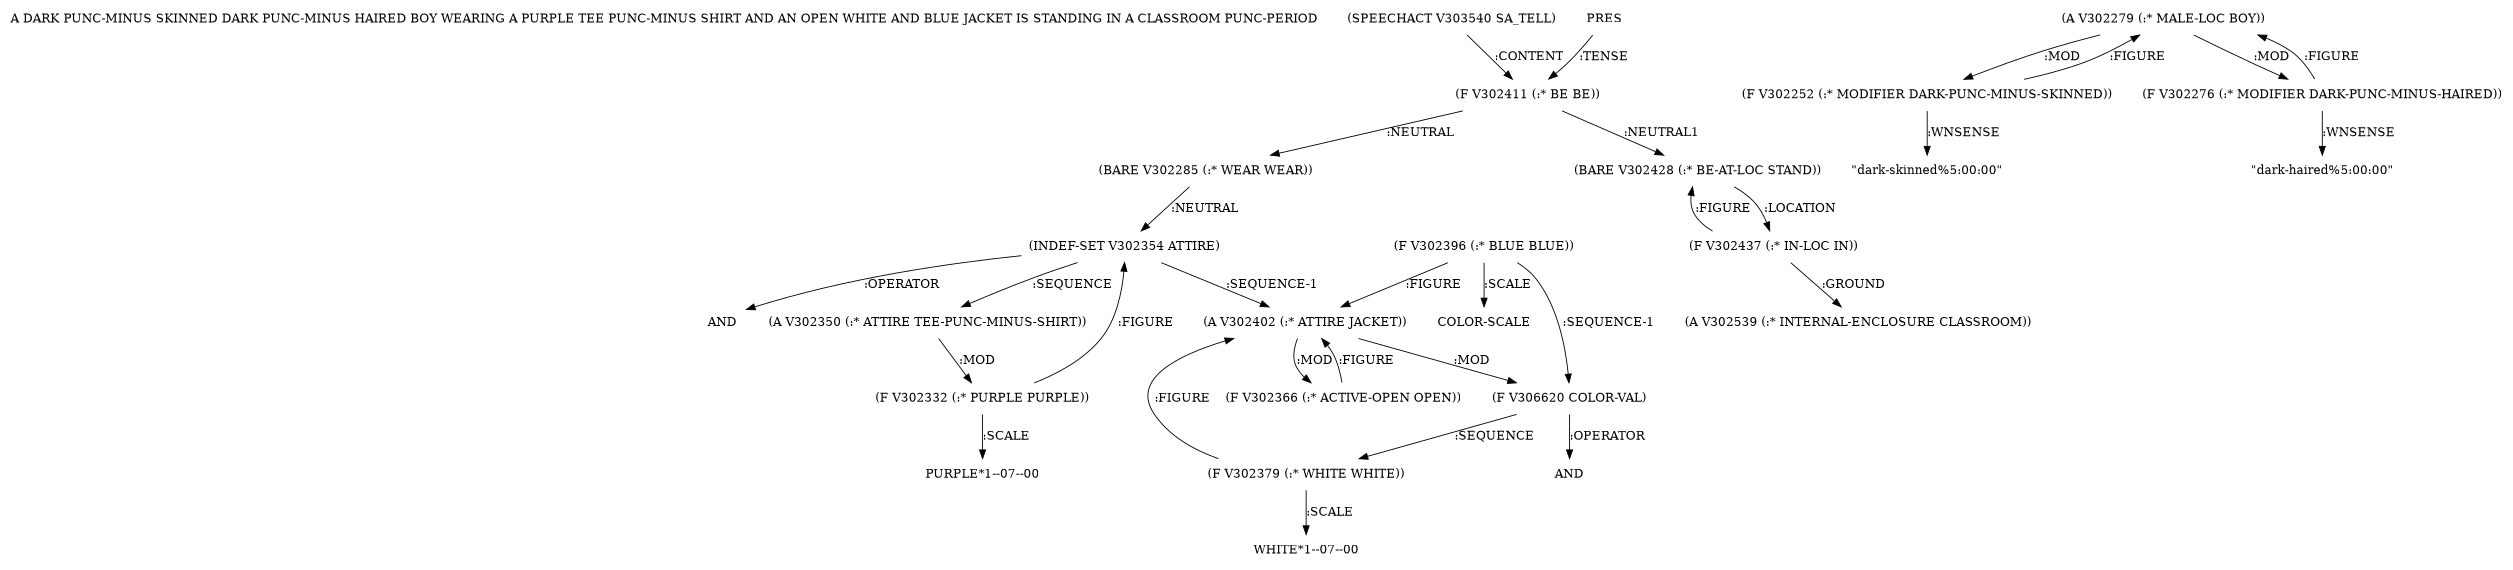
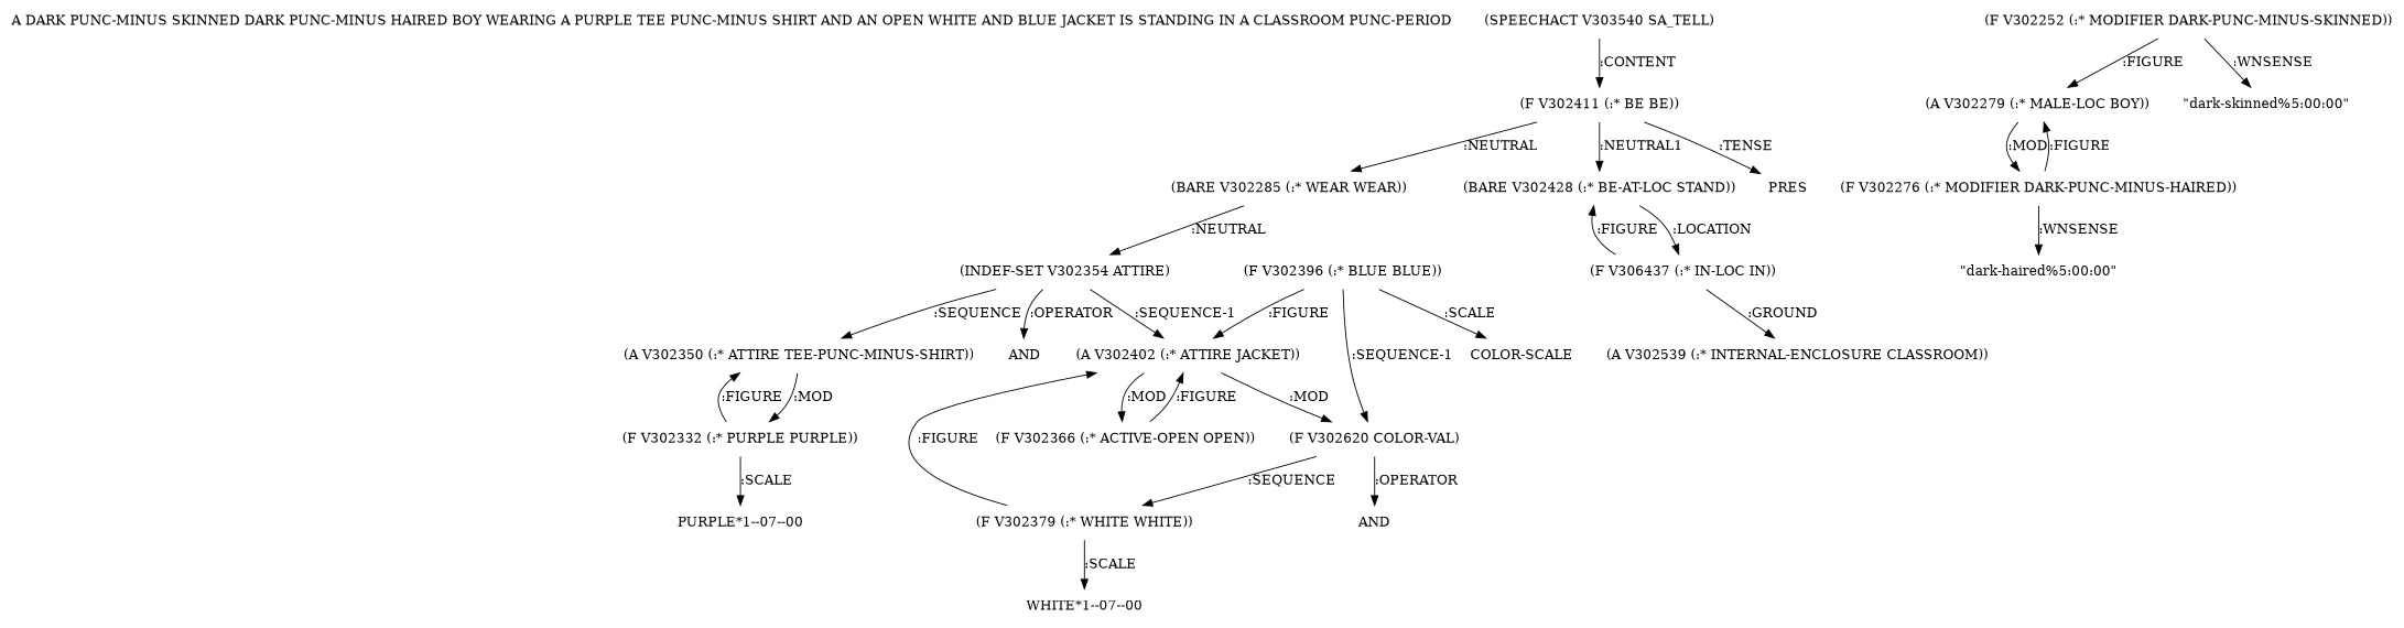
  digraph {
    node [shape=none]
    "A DARK PUNC-MINUS SKINNED DARK PUNC-MINUS HAIRED BOY WEARING A PURPLE TEE PUNC-MINUS SHIRT AND AN OPEN WHITE AND BLUE JACKET IS STANDING IN A CLASSROOM PUNC-PERIOD"
    n2 [label="(SPEECHACT V303540 SA_TELL)"]
    n3 [label="(F V302411 (:* BE BE))"]
    n4 [label="(BARE V302285 (:* WEAR WEAR))"]
    n5 [label="(BARE V302428 (:* BE-AT-LOC STAND))"]
    n6 [label=PRES]
    n7 [label="(INDEF-SET V302354 ATTIRE)"]
-   n8 [label="(F V302437 (:* IN-LOC IN))"]
+   n8 [label="(F V306437 (:* IN-LOC IN))"]
    n9 [label=AND]
    n10 [label="(A V302350 (:* ATTIRE TEE-PUNC-MINUS-SHIRT))"]
    n11 [label="(A V302402 (:* ATTIRE JACKET))"]
    n12 [label="(A V302539 (:* INTERNAL-ENCLOSURE CLASSROOM))"]
    n13 [label="(F V302332 (:* PURPLE PURPLE))"]
    n14 [label="(F V302366 (:* ACTIVE-OPEN OPEN))"]
-   n15 [label="(F V306620 COLOR-VAL)"]
+   n15 [label="(F V302620 COLOR-VAL)"]
    n16 [label="PURPLE*1--07--00"]
    n17 [label="(F V302379 (:* WHITE WHITE))"]
    n18 [label=AND]
    n19 [label="WHITE*1--07--00"]
    n20 [label="(F V302396 (:* BLUE BLUE))"]
    n21 [label="COLOR-SCALE"]
    n22 [label="(A V302279 (:* MALE-LOC BOY))"]
    n23 [label="(F V302252 (:* MODIFIER DARK-PUNC-MINUS-SKINNED))"]
    n24 [label="(F V302276 (:* MODIFIER DARK-PUNC-MINUS-HAIRED))"]
    n25 [label="\"dark-skinned%5:00:00\""]
    n26 [label="\"dark-haired%5:00:00\""]
    n2 -> n3 [label=":CONTENT"]
    n3 -> n4 [label=":NEUTRAL"]
    n3 -> n5 [label=":NEUTRAL1"]
-   n6 -> n3 [label=":TENSE"]
+   n3 -> n6 [label=":TENSE"]
    n4 -> n7 [label=":NEUTRAL"]
    n5 -> n8 [label=":LOCATION"]
    n7 -> n9 [label=":OPERATOR"]
    n7 -> n10 [label=":SEQUENCE"]
    n7 -> n11 [label=":SEQUENCE-1"]
    n8 -> n5 [label=":FIGURE"]
    n8 -> n12 [label=":GROUND"]
    n10 -> n13 [label=":MOD"]
    n11 -> n14 [label=":MOD"]
    n11 -> n15 [label=":MOD"]
-   n13 -> n7 [label=":FIGURE"]
+   n13 -> n10 [label=":FIGURE"]
    n13 -> n16 [label=":SCALE"]
    n14 -> n11 [label=":FIGURE"]
    n15 -> n17 [label=":SEQUENCE"]
    n15 -> n18 [label=":OPERATOR"]
    n17 -> n11 [label=":FIGURE"]
    n17 -> n19 [label=":SCALE"]
    n20 -> n11 [label=":FIGURE"]
    n20 -> n15 [label=":SEQUENCE-1"]
    n20 -> n21 [label=":SCALE"]
-   n22 -> n23 [label=":MOD"]
    n22 -> n24 [label=":MOD"]
    n23 -> n22 [label=":FIGURE"]
    n23 -> n25 [label=":WNSENSE"]
    n24 -> n22 [label=":FIGURE"]
    n24 -> n26 [label=":WNSENSE"]
  }
